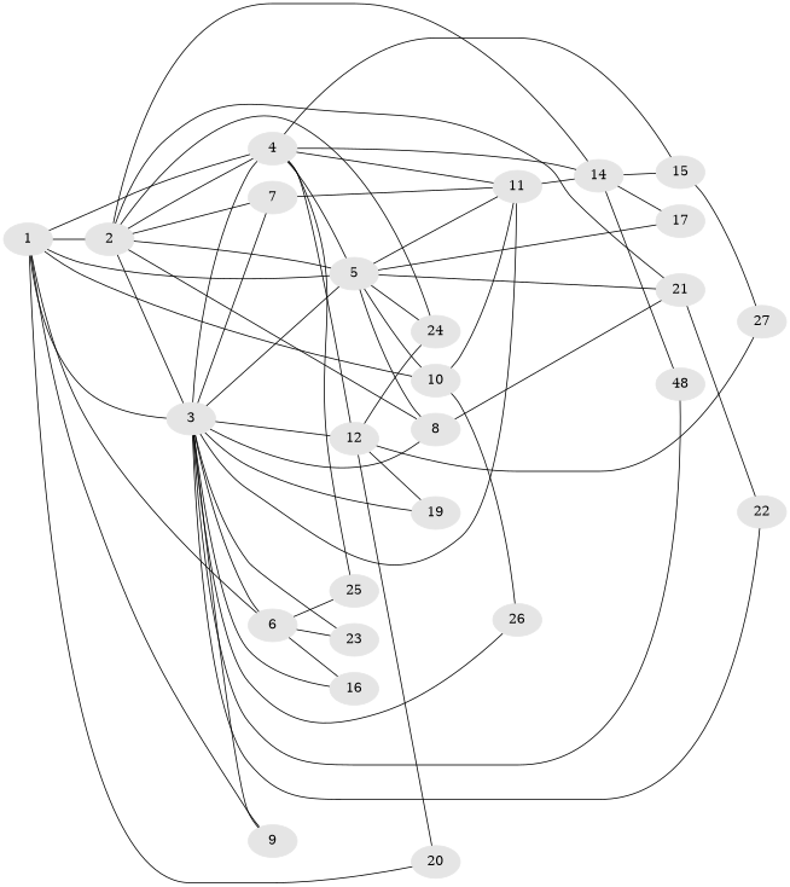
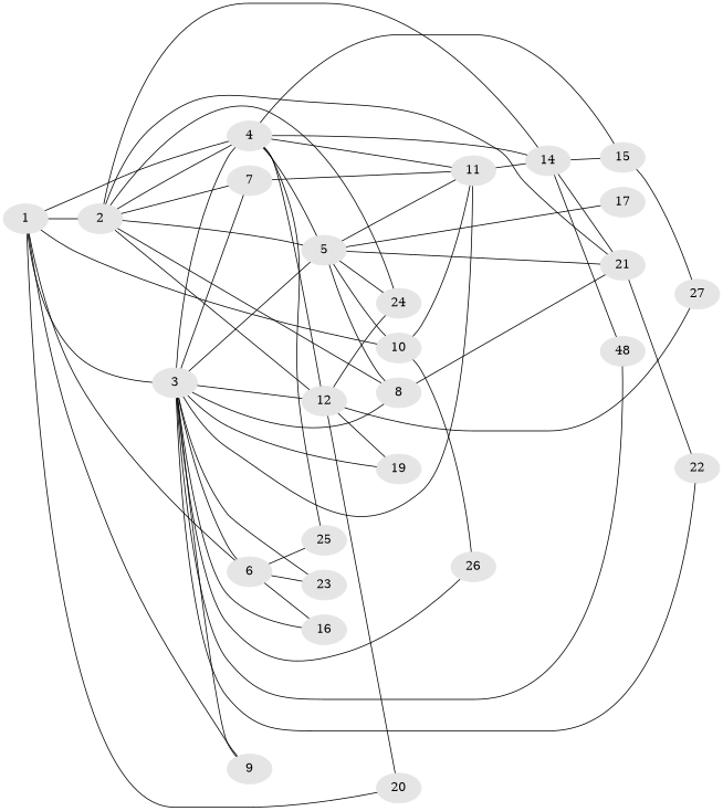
  graph {
    rankdir=LR
    node [color=gray90 style=filled]
    edge [weight=1.0]
    1
    2
    3
    4
    5
    6
    9
    10
    20
    7
    8
    14
    21
    24
    11
    12
    16
    n18 [label=48]
    19
    22
    23
    26
    15
    25
    17
    27
    1 -- 2 [weight=4.0]
    1 -- 3 [weight=4.0]
    1 -- 4 [weight=10.0]
-   1 -- 5 [weight=4.0]
    1 -- 6
    1 -- 9
    1 -- 10
    1 -- 20
-   2 -- 3 [weight=4.0]
+   2 -- 12 [weight=4.0]
    2 -- 4 [weight=5.0]
    2 -- 5 [weight=4.0]
    2 -- 7
    2 -- 8 [weight=3.0]
    2 -- 14 [weight=2.0]
    2 -- 21
    2 -- 24
    3 -- 4 [weight=5.0]
    3 -- 5 [weight=4.0]
    3 -- 6 [weight=2.0]
    3 -- 9
    3 -- 7
    3 -- 8
    3 -- 11
    3 -- 12
    3 -- 16
    3 -- n18
    3 -- 19
    3 -- 22
    3 -- 23
    3 -- 26
    4 -- 5 [weight=5.0]
    4 -- 14
    4 -- 11
    4 -- 12
    4 -- 15 [weight=2.0]
    4 -- 25
    5 -- 10
    5 -- 8
    5 -- 21
    5 -- 24
    5 -- 11
    5 -- 17
    6 -- 16
    6 -- 23
    6 -- 25
    10 -- 11
    10 -- 26
    7 -- 11
    8 -- 21
    14 -- n18
    14 -- 15 [weight=2.0]
-   14 -- 17
+   14 -- 21
    21 -- 22
    11 -- 14 [weight=2.0]
    12 -- 20
    12 -- 24
    12 -- 19
    12 -- 27
    15 -- 27
  }
